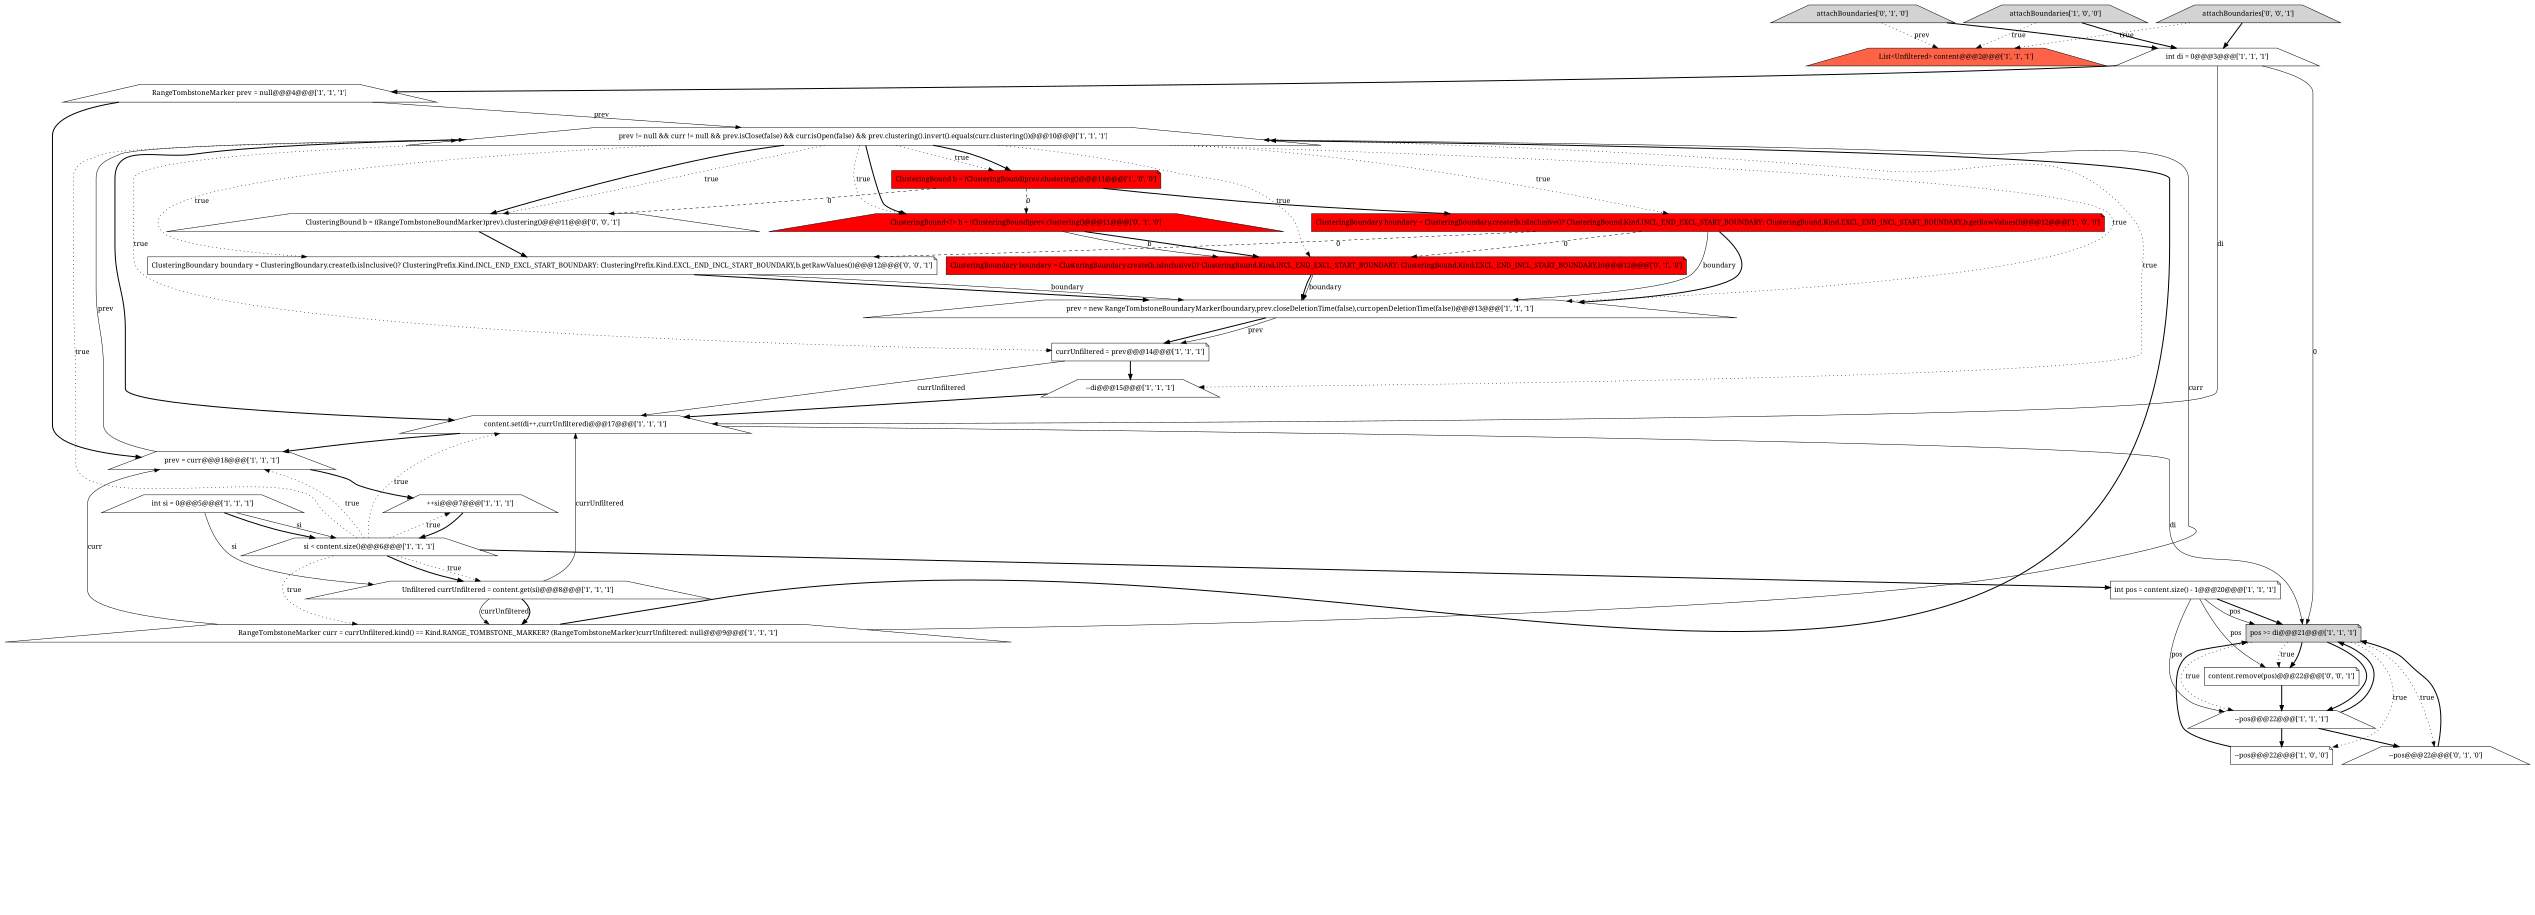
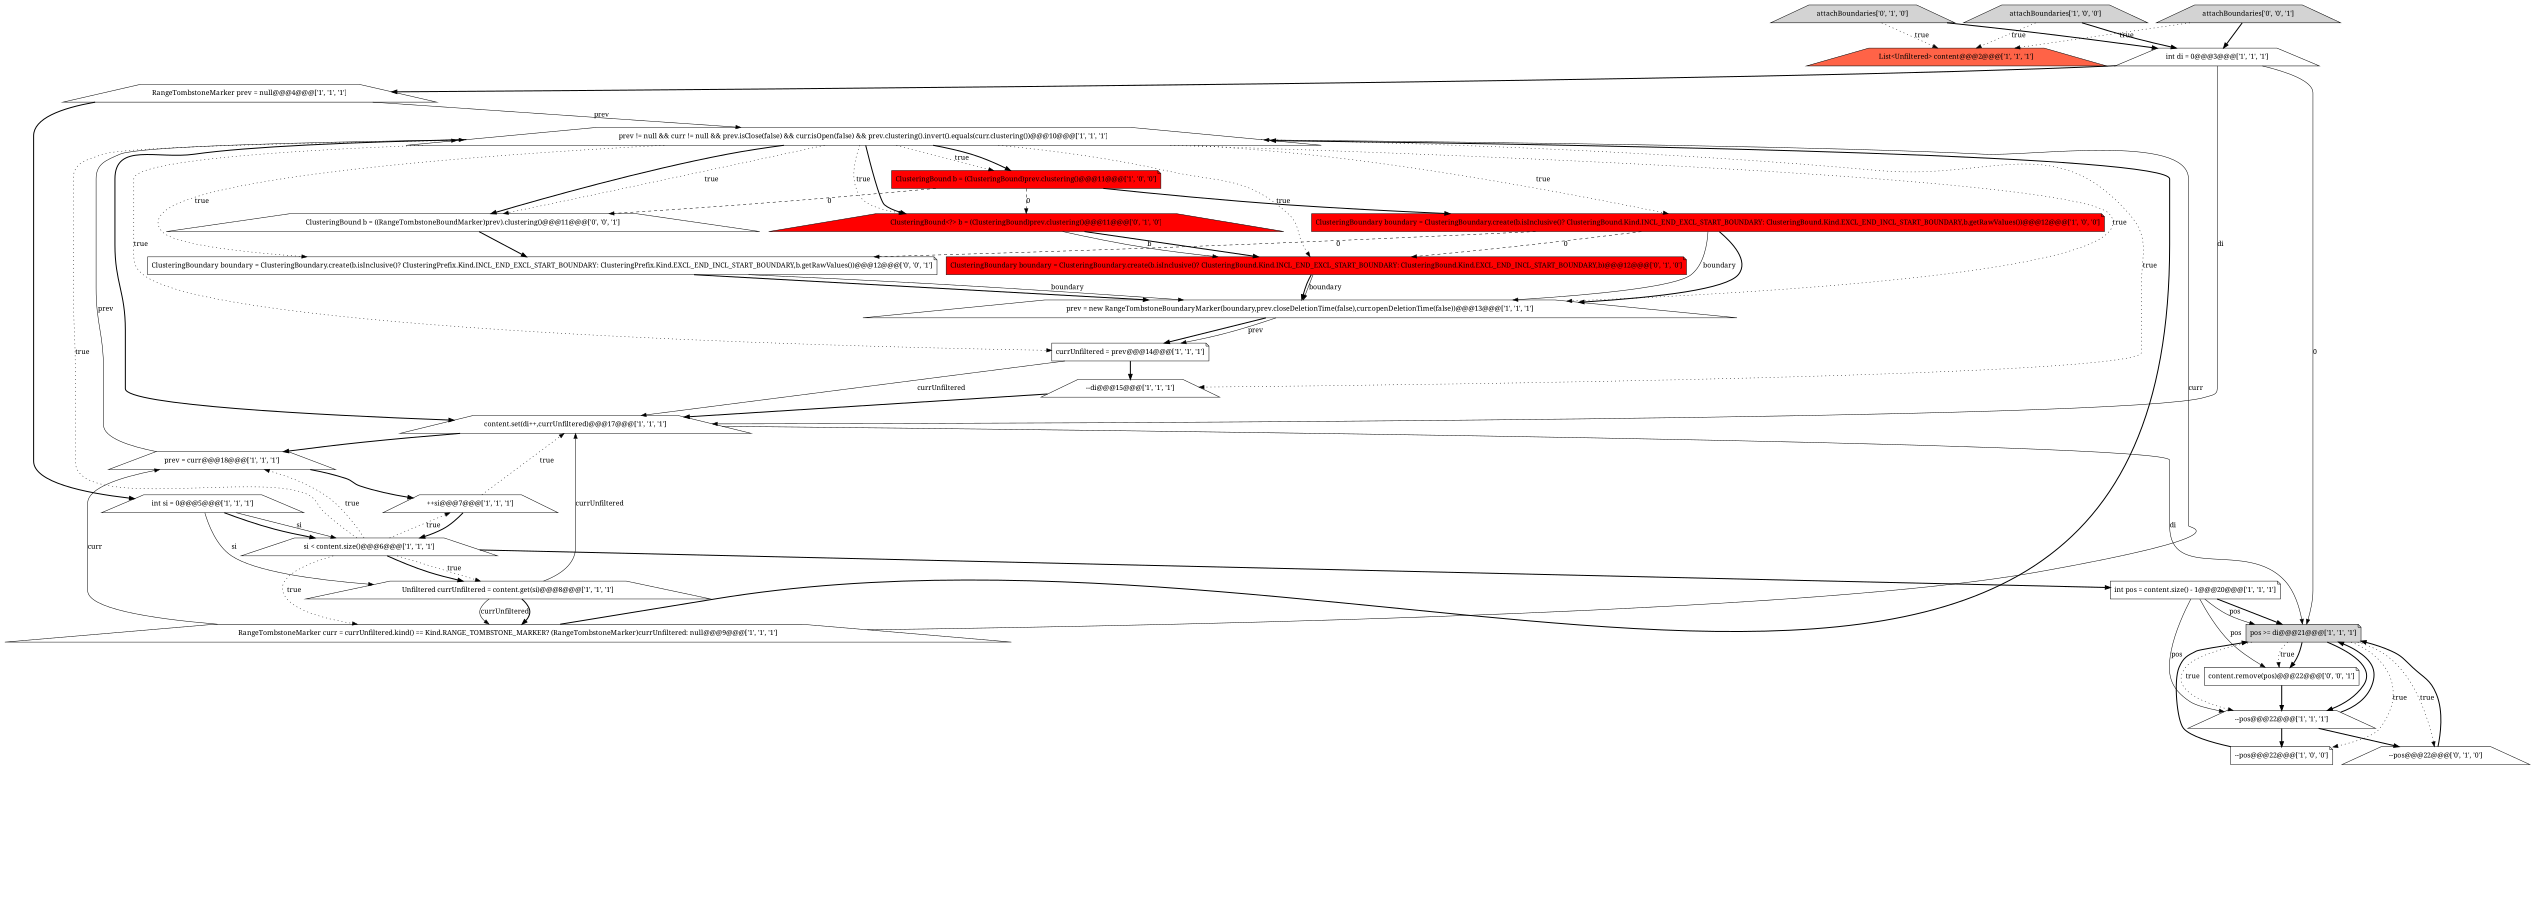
  digraph {
    fontname="Noto Serif"
    node [fillcolor=white fontname="Noto Serif" shape=trapezium style=filled]
    edge [fontname="Noto Serif" style=bold]
    n1 [label="prev != null && curr != null && prev.isClose(false) && curr.isOpen(false) && prev.clustering().invert().equals(curr.clustering())@@@10@@@['1', '1', '1']"]
    n2 [label="content.set(di++,currUnfiltered)@@@17@@@['1', '1', '1']"]
    n3 [label="--di@@@15@@@['1', '1', '1']"]
    n4 [fillcolor=red label="ClusteringBoundary boundary = ClusteringBoundary.create(b.isInclusive()? ClusteringBound.Kind.INCL_END_EXCL_START_BOUNDARY: ClusteringBound.Kind.EXCL_END_INCL_START_BOUNDARY,b)@@@12@@@['0', '1', '0']" shape=note]
    n5 [label="ClusteringBound b = ((RangeTombstoneBoundMarker)prev).clustering()@@@11@@@['0', '0', '1']"]
    n6 [label="prev = new RangeTombstoneBoundaryMarker(boundary,prev.closeDeletionTime(false),curr.openDeletionTime(false))@@@13@@@['1', '1', '1']"]
    n7 [fillcolor=red label="ClusteringBound<?> b = (ClusteringBound)prev.clustering()@@@11@@@['0', '1', '0']"]
    n8 [fillcolor=red label="ClusteringBoundary boundary = ClusteringBoundary.create(b.isInclusive()? ClusteringBound.Kind.INCL_END_EXCL_START_BOUNDARY: ClusteringBound.Kind.EXCL_END_INCL_START_BOUNDARY,b.getRawValues())@@@12@@@['1', '0', '0']" shape=note]
    n9 [label="currUnfiltered = prev@@@14@@@['1', '1', '1']" shape=note]
    n10 [label="ClusteringBoundary boundary = ClusteringBoundary.create(b.isInclusive()? ClusteringPrefix.Kind.INCL_END_EXCL_START_BOUNDARY: ClusteringPrefix.Kind.EXCL_END_INCL_START_BOUNDARY,b.getRawValues())@@@12@@@['0', '0', '1']" shape=note]
    n11 [fillcolor=red label="ClusteringBound b = (ClusteringBound)prev.clustering()@@@11@@@['1', '0', '0']" shape=note]
    n12 [fillcolor=lightgray label="pos >= di@@@21@@@['1', '1', '1']" shape=note]
    n13 [label="prev = curr@@@18@@@['1', '1', '1']"]
    n14 [label="int si = 0@@@5@@@['1', '1', '1']"]
    n15 [label="si < content.size()@@@6@@@['1', '1', '1']"]
    n16 [label="Unfiltered currUnfiltered = content.get(si)@@@8@@@['1', '1', '1']"]
    n17 [label="RangeTombstoneMarker curr = currUnfiltered.kind() == Kind.RANGE_TOMBSTONE_MARKER? (RangeTombstoneMarker)currUnfiltered: null@@@9@@@['1', '1', '1']"]
    n18 [label="int pos = content.size() - 1@@@20@@@['1', '1', '1']" shape=note]
    n19 [label="++si@@@7@@@['1', '1', '1']"]
    n20 [label="int di = 0@@@3@@@['1', '1', '1']"]
    n21 [label="RangeTombstoneMarker prev = null@@@4@@@['1', '1', '1']"]
    n22 [label="content.remove(pos)@@@22@@@['0', '0', '1']" shape=note]
    n23 [label="--pos@@@22@@@['1', '1', '1']"]
    n24 [label="--pos@@@22@@@['1', '0', '0']" shape=note]
    n25 [label="--pos@@@22@@@['0', '1', '0']"]
    n26 [fillcolor=lightgray label="attachBoundaries['0', '1', '0']"]
    n27 [fillcolor=tomato label="List<Unfiltered> content@@@2@@@['1', '1', '1']"]
    n28 [fillcolor=lightgray label="attachBoundaries['0', '0', '1']"]
    n29 [fillcolor=lightgray label="attachBoundaries['1', '0', '0']"]
    n1 -> n2
    n1 -> n3 [label=true style=dotted]
    n1 -> n4 [label=true style=dotted]
    n1 -> n5
    n1 -> n5 [label=true style=dotted]
    n1 -> n6 [label=true style=dotted]
    n1 -> n7 [label=true style=dotted]
    n1 -> n7
    n1 -> n8 [label=true style=dotted]
    n1 -> n9 [label=true style=dotted]
    n1 -> n10 [label=true style=dotted]
    n1 -> n11 [label=true style=dotted]
    n1 -> n11
    n2 -> n12 [label=di style=solid]
    n2 -> n13
    n3 -> n2
    n4 -> n6
    n4 -> n6 [label=boundary style=solid]
    n5 -> n10
    n6 -> n9
    n6 -> n9 [label=prev style=solid]
    n7 -> n4
    n7 -> n4 [label=b style=solid]
    n8 -> n4 [label=0 style=dashed]
    n8 -> n6 [label=boundary style=solid]
    n8 -> n6
    n8 -> n10 [label=0 style=dashed]
    n9 -> n2 [label=currUnfiltered style=solid]
    n9 -> n3
    n10 -> n6
    n10 -> n6 [label=boundary style=solid]
    n11 -> n5 [label=0 style=dashed]
    n11 -> n7 [label=0 style=dashed]
    n11 -> n8
    n12 -> n22
    n12 -> n22 [label=true style=dotted]
    n12 -> n23
    n12 -> n23 [label=true style=dotted]
    n12 -> n24 [label=true style=dotted]
    n12 -> n25 [label=true style=dotted]
    n13 -> n1 [label=prev style=solid]
    n13 -> n19
    n14 -> n15 [label=si style=solid]
    n14 -> n15
    n14 -> n16 [label=si style=solid]
    n15 -> n1 [label=true style=dotted]
-   n15 -> n2 [label=true style=dotted]
+   n19 -> n2 [label=true style=dotted]
    n15 -> n13 [label=true style=dotted]
    n15 -> n16 [label=true style=dotted]
    n15 -> n16
    n15 -> n17 [label=true style=dotted]
    n15 -> n18
    n15 -> n19 [label=true style=dotted]
    n16 -> n2 [label=currUnfiltered style=solid]
    n16 -> n17 [label=currUnfiltered style=solid]
    n16 -> n17
    n17 -> n1
    n17 -> n1 [label=curr style=solid]
    n17 -> n13 [label=curr style=solid]
    n18 -> n12
    n18 -> n12 [label=pos style=solid]
    n18 -> n22 [label=pos style=solid]
    n18 -> n23 [label=pos style=solid]
    n19 -> n15
    n20 -> n2 [label=di style=solid]
    n20 -> n12 [label=0 style=solid]
    n20 -> n21
    n21 -> n1 [label=prev style=solid]
-   n21 -> n13
+   n21 -> n14
    n22 -> n23
    n23 -> n12
    n23 -> n24
    n23 -> n25
    n24 -> n12
    n25 -> n12
    n26 -> n20
-   n26 -> n27 [label=prev style=dotted]
+   n26 -> n27 [label=true style=dotted]
    n28 -> n20
    n28 -> n27 [label=true style=dotted]
    n29 -> n20
    n29 -> n27 [label=true style=dotted]
  }
